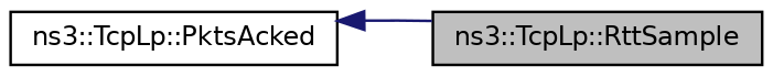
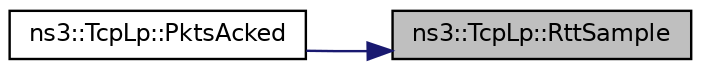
  digraph {
    rankdir=RL
    node [color=black fontname=Helvetica fontsize=10 shape=record style=filled]
    n1 [fillcolor=grey75 fontcolor=black height=0.2 label="ns3::TcpLp::RttSample" width=0.4]
    n2 [fillcolor=white height=0.2 label="ns3::TcpLp::PktsAcked" width=0.4]
-   n2 -> n1 [color=midnightblue dir=back fontname=Helvetica fontsize=10 labelfontname=Helvetica labelfontsize=10 style=solid]
+   n1 -> n2 [color=midnightblue dir=back fontname=Helvetica fontsize=10 labelfontname=Helvetica labelfontsize=10 style=solid]
  }
